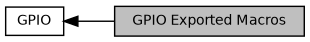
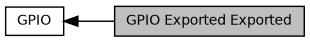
  digraph {
    rankdir=LR
    node [color=black fontname=Helvetica fontsize=10 shape=record style=filled]
    n1 [fillcolor=white height=0.2 label=GPIO width=0.4]
-   n2 [fillcolor=grey75 fontcolor=black height=0.2 label="GPIO Exported Macros" width=0.4]
+   n2 [fillcolor=grey75 fontcolor=black height=0.2 label="GPIO Exported Exported" width=0.4]
    n1 -> n2 [dir=back fontname=Helvetica fontsize=10 labelfontname=Helvetica labelfontsize=10 shape=plaintext style=solid]
  }
